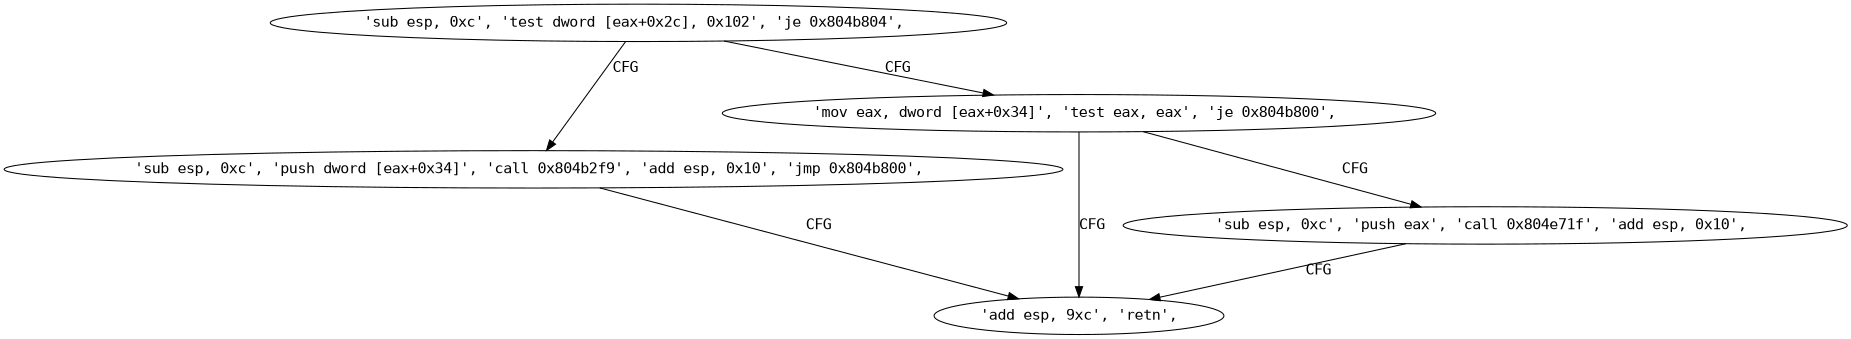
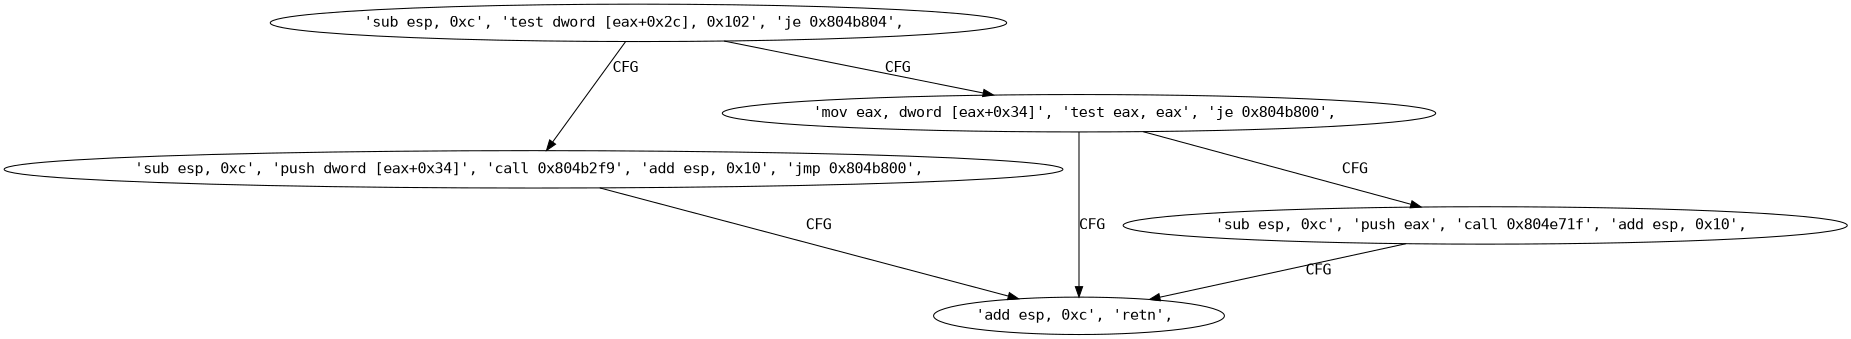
  digraph {
    fontname="DejaVu Sans Mono"
    node [fontname="DejaVu Sans Mono"]
    edge [fontname="DejaVu Sans Mono"]
    n1 [label="'sub esp, 0xc', 'test dword [eax+0x2c], 0x102', 'je 0x804b804', "]
    n2 [label="'sub esp, 0xc', 'push dword [eax+0x34]', 'call 0x804b2f9', 'add esp, 0x10', 'jmp 0x804b800', "]
    n3 [label="'mov eax, dword [eax+0x34]', 'test eax, eax', 'je 0x804b800', "]
-   n4 [label="'add esp, 9xc', 'retn',"]
+   n4 [label="'add esp, 0xc', 'retn', "]
    n5 [label="'sub esp, 0xc', 'push eax', 'call 0x804e71f', 'add esp, 0x10', "]
    n1 -> n2 [label=CFG]
    n1 -> n3 [label=CFG]
    n2 -> n4 [label=CFG]
    n3 -> n4 [label=CFG]
    n3 -> n5 [label=CFG]
    n5 -> n4 [label=CFG]
  }
